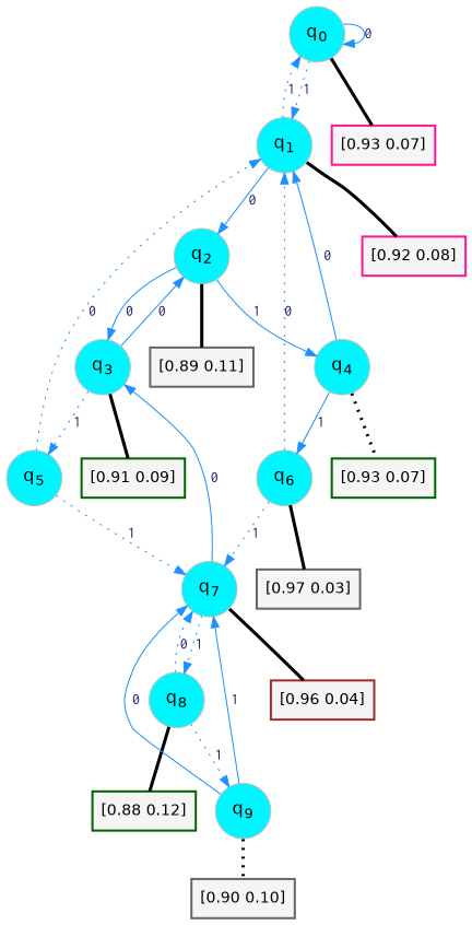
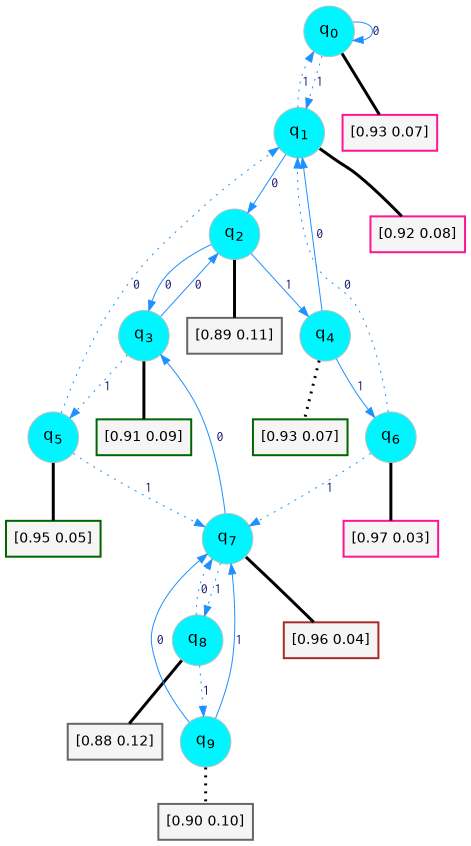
  digraph {
    rankdir=TD
    node [color=gray fillcolor=turquoise1 fontcolor=black fontname=Helvetica fontsize=16 fontweight=bold shape=circle style=filled]
    edge [arrowsize=1 color=dodgerblue1 fontcolor=midnightblue fontname=courier fontweight=bold penwidth=1 style=solid weight=20]
    n1 [label=<q<SUB>0</SUB>>]
    n2 [label=<q<SUB>1</SUB>>]
    n3 [color=deeppink fillcolor=whitesmoke fontsize=14 label="[0.93 0.07]" penwidth=2 shape=box]
    n4 [label=<q<SUB>2</SUB>>]
    n5 [color=deeppink fillcolor=whitesmoke fontsize=14 label="[0.92 0.08]" penwidth=2 shape=box]
    n6 [label=<q<SUB>3</SUB>>]
    n7 [label=<q<SUB>4</SUB>>]
    n8 [color=gray40 fillcolor=whitesmoke fontsize=14 label="[0.89 0.11]" penwidth=2 shape=box]
    n9 [label=<q<SUB>5</SUB>>]
    n10 [color=darkgreen fillcolor=whitesmoke fontsize=14 label="[0.91 0.09]" penwidth=2 shape=box]
    n11 [label=<q<SUB>6</SUB>>]
    n12 [color=darkgreen fillcolor=whitesmoke fontsize=14 label="[0.93 0.07]" penwidth=2 shape=box]
    n13 [label=<q<SUB>7</SUB>>]
-   n15 [color=gray40 fillcolor=whitesmoke fontsize=14 label="[0.97 0.03]" penwidth=2 shape=box]
+   n14 [color=darkgreen fillcolor=whitesmoke fontsize=14 label="[0.95 0.05]" penwidth=2 shape=box]
+   n15 [color=deeppink fillcolor=whitesmoke fontsize=14 label="[0.97 0.03]" penwidth=2 shape=box]
    n16 [label=<q<SUB>8</SUB>>]
    n17 [color=brown fillcolor=whitesmoke fontsize=14 label="[0.96 0.04]" penwidth=2 shape=box]
    n18 [label=<q<SUB>9</SUB>>]
-   n19 [color=darkgreen fillcolor=whitesmoke fontsize=14 label="[0.88 0.12]" penwidth=2 shape=box]
+   n19 [color=gray40 fillcolor=whitesmoke fontsize=14 label="[0.88 0.12]" penwidth=2 shape=box]
    n20 [color=gray40 fillcolor=whitesmoke fontsize=14 label="[0.90 0.10]" penwidth=2 shape=box]
    n1 -> n1 [label=0]
    n1 -> n2 [label=1 style=dotted]
    n1 -> n3 [arrowhead=none color=black penwidth=3]
    n2 -> n1 [label=1 style=dotted]
    n2 -> n4 [label=0]
    n2 -> n5 [arrowhead=none color=black penwidth=3]
    n4 -> n6 [label=0]
    n4 -> n7 [label=1]
    n4 -> n8 [arrowhead=none color=black penwidth=3]
    n6 -> n4 [label=0]
    n6 -> n9 [label=1 style=dotted]
    n6 -> n10 [arrowhead=none color=black penwidth=3]
    n7 -> n2 [label=0]
    n7 -> n11 [label=1]
    n7 -> n12 [arrowhead=none color=black penwidth=3 style=dotted]
    n9 -> n2 [label=0 style=dotted]
    n9 -> n13 [label=1 style=dotted]
+   n9 -> n14 [arrowhead=none color=black penwidth=3]
    n11 -> n2 [label=0 style=dotted]
    n11 -> n13 [label=1 style=dotted]
    n11 -> n15 [arrowhead=none color=black penwidth=3]
    n13 -> n6 [label=0]
    n13 -> n16 [label=1 style=dotted]
    n13 -> n17 [arrowhead=none color=black penwidth=3]
    n16 -> n13 [label=0 style=dotted]
    n16 -> n18 [label=1 style=dotted]
    n16 -> n19 [arrowhead=none color=black penwidth=3]
    n18 -> n13 [label=0]
    n18 -> n13 [label=1]
    n18 -> n20 [arrowhead=none color=black penwidth=3 style=dotted]
  }
